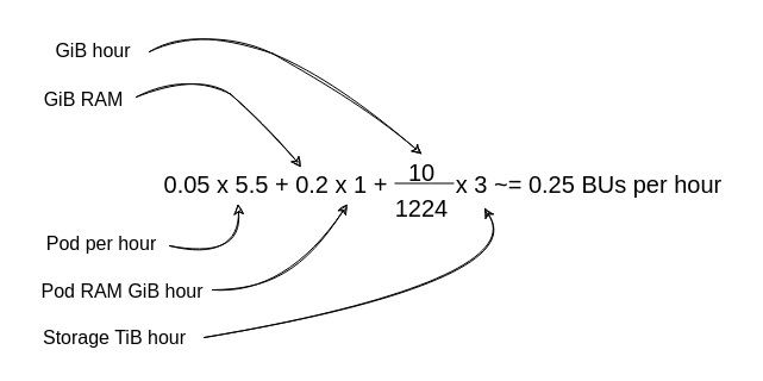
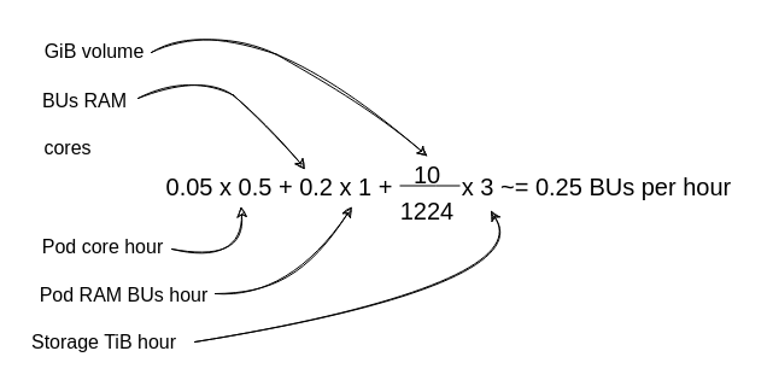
  <mxCell id="0" />
  <mxCell id="1" parent="0" />
- <mxCell id="2" value="&lt;font style=&quot;font-size: 20px;&quot;&gt;0.05 x 5.5 + 0.2 x 1 +&lt;/font&gt;" style="text;html=1;align=center;verticalAlign=middle;whiteSpace=wrap;rounded=0;" vertex="1" parent="1"><mxGeometry x="134" y="139" width="195" height="30" as="geometry" /></mxCell>
+ <mxCell id="2" value="&lt;font style=&quot;font-size: 20px;&quot;&gt;0.05 x 0.5 + 0.2 x 1 +&lt;/font&gt;" style="text;html=1;align=center;verticalAlign=middle;whiteSpace=wrap;rounded=0;" vertex="1" parent="1"><mxGeometry x="134" y="139" width="195" height="30" as="geometry" /></mxCell>
  <mxCell id="3" value="&lt;font style=&quot;font-size: 20px;&quot;&gt;10&lt;/font&gt;" style="text;html=1;align=center;verticalAlign=middle;whiteSpace=wrap;rounded=0;" vertex="1" parent="1"><mxGeometry x="324" y="129" width="60" height="30" as="geometry" /></mxCell>
  <mxCell id="4" value="&lt;font style=&quot;font-size: 20px;&quot;&gt;1224&lt;/font&gt;" style="text;html=1;align=center;verticalAlign=middle;whiteSpace=wrap;rounded=0;" vertex="1" parent="1"><mxGeometry x="324" y="159" width="60" height="30" as="geometry" /></mxCell>
  <mxCell id="5" value="" style="endArrow=none;html=1;rounded=0;" edge="1" parent="1"><mxGeometry width="50" height="50" relative="1" as="geometry"><mxPoint x="331" y="153.5" as="sourcePoint" /><mxPoint x="381" y="153.5" as="targetPoint" /><Array as="points"><mxPoint x="361" y="153.5" /></Array></mxGeometry></mxCell>
  <mxCell id="6" value="&lt;font style=&quot;font-size: 20px;&quot;&gt;x 3 ~= 0.25 BUs per hour&lt;br&gt;&lt;/font&gt;" style="text;html=1;align=center;verticalAlign=middle;resizable=0;points=[];autosize=1;strokeColor=none;fillColor=none;" vertex="1" parent="1"><mxGeometry x="369" y="134" width="250" height="40" as="geometry" /></mxCell>
- <mxCell id="8" value="&lt;font style=&quot;font-size: 16px;&quot;&gt;Storage TiB hour&lt;/font&gt;" style="text;html=1;align=center;verticalAlign=middle;whiteSpace=wrap;rounded=0;" vertex="1" parent="1"><mxGeometry x="21" y="268" width="150" height="30" as="geometry" /></mxCell>
- <mxCell id="9" value="&lt;font style=&quot;font-size: 16px;&quot;&gt;Pod RAM GiB hour&lt;/font&gt;" style="text;html=1;align=center;verticalAlign=middle;whiteSpace=wrap;rounded=0;" vertex="1" parent="1"><mxGeometry x="30" y="229" width="145" height="30" as="geometry" /></mxCell>
- <mxCell id="10" value="&lt;font style=&quot;font-size: 16px;&quot;&gt;Pod per hour&lt;/font&gt;" style="text;html=1;align=center;verticalAlign=middle;whiteSpace=wrap;rounded=0;" vertex="1" parent="1"><mxGeometry x="30" y="189" width="110" height="30" as="geometry" /></mxCell>
- <mxCell id="11" value="&lt;font style=&quot;font-size: 16px;&quot;&gt;GiB hour&lt;/font&gt;" style="text;html=1;align=center;verticalAlign=middle;whiteSpace=wrap;rounded=0;" vertex="1" parent="1"><mxGeometry x="28" y="27" width="100" height="30" as="geometry" /></mxCell>
- <mxCell id="12" value="&lt;font style=&quot;font-size: 16px;&quot;&gt;GiB RAM&lt;/font&gt;" style="text;html=1;align=center;verticalAlign=middle;whiteSpace=wrap;rounded=0;" vertex="1" parent="1"><mxGeometry x="20" y="68" width="100" height="30" as="geometry" /></mxCell>
+ <mxCell id="7" value="&lt;font style=&quot;font-size: 16px;&quot;&gt;cores&lt;/font&gt;" style="text;html=1;align=center;verticalAlign=middle;whiteSpace=wrap;rounded=0;" vertex="1" parent="1"><mxGeometry x="26" y="107" width="60" height="30" as="geometry" /></mxCell>
+ <mxCell id="8" value="&lt;font style=&quot;font-size: 16px;&quot;&gt;Storage TiB hour&lt;/font&gt;" style="text;html=1;align=center;verticalAlign=middle;whiteSpace=wrap;rounded=0;" vertex="1" parent="1"><mxGeometry x="11" y="268" width="150" height="30" as="geometry" /></mxCell>
+ <mxCell id="9" value="&lt;font style=&quot;font-size: 16px;&quot;&gt;Pod RAM BUs hour&lt;/font&gt;" style="text;html=1;align=center;verticalAlign=middle;whiteSpace=wrap;rounded=0;" vertex="1" parent="1"><mxGeometry x="30" y="229" width="145" height="30" as="geometry" /></mxCell>
+ <mxCell id="10" value="&lt;font style=&quot;font-size: 16px;&quot;&gt;Pod core hour&lt;/font&gt;" style="text;html=1;align=center;verticalAlign=middle;whiteSpace=wrap;rounded=0;" vertex="1" parent="1"><mxGeometry x="30" y="189" width="110" height="30" as="geometry" /></mxCell>
+ <mxCell id="11" value="&lt;font style=&quot;font-size: 16px;&quot;&gt;GiB volume&lt;/font&gt;" style="text;html=1;align=center;verticalAlign=middle;whiteSpace=wrap;rounded=0;" vertex="1" parent="1"><mxGeometry x="28" y="27" width="100" height="30" as="geometry" /></mxCell>
+ <mxCell id="12" value="&lt;font style=&quot;font-size: 16px;&quot;&gt;BUs RAM&lt;/font&gt;" style="text;html=1;align=center;verticalAlign=middle;whiteSpace=wrap;rounded=0;" vertex="1" parent="1"><mxGeometry x="20" y="68" width="100" height="30" as="geometry" /></mxCell>
  <mxCell id="13" value="" style="curved=1;endArrow=classic;html=1;rounded=0;strokeColor=none;targetPerimeterSpacing=0;sourcePerimeterSpacing=0;strokeWidth=5;sketch=1;curveFitting=1;jiggle=2;" edge="1" parent="1"><mxGeometry width="50" height="50" relative="1" as="geometry"><mxPoint x="151" y="223" as="sourcePoint" /><mxPoint x="201" y="173" as="targetPoint" /><Array as="points"><mxPoint x="201" y="223" /><mxPoint x="151" y="173" /></Array></mxGeometry></mxCell>
  <mxCell id="14" value="" style="curved=1;endArrow=classic;html=1;rounded=0;entryX=0.335;entryY=1.067;entryDx=0;entryDy=0;entryPerimeter=0;sketch=1;curveFitting=1;jiggle=2;" edge="1" parent="1" target="2"><mxGeometry width="50" height="50" relative="1" as="geometry"><mxPoint x="142" y="206" as="sourcePoint" /><mxPoint x="192" y="156" as="targetPoint" /><Array as="points"><mxPoint x="204" y="219" /></Array></mxGeometry></mxCell>
  <mxCell id="15" value="" style="curved=1;endArrow=classic;html=1;rounded=0;entryX=0.806;entryY=1.067;entryDx=0;entryDy=0;entryPerimeter=0;sketch=1;curveFitting=1;jiggle=2;" edge="1" parent="1" target="2"><mxGeometry width="50" height="50" relative="1" as="geometry"><mxPoint x="178" y="243" as="sourcePoint" /><mxPoint x="228" y="193" as="targetPoint" /><Array as="points"><mxPoint x="244" y="249" /></Array></mxGeometry></mxCell>
  <mxCell id="16" value="" style="curved=1;endArrow=classic;html=1;rounded=0;exitX=1;exitY=0.5;exitDx=0;exitDy=0;entryX=0.15;entryY=1;entryDx=0;entryDy=0;entryPerimeter=0;sketch=1;curveFitting=1;jiggle=2;" edge="1" parent="1" source="8" target="6"><mxGeometry width="50" height="50" relative="1" as="geometry"><mxPoint x="394" y="238" as="sourcePoint" /><mxPoint x="444" y="188" as="targetPoint" /><Array as="points"><mxPoint x="444" y="238" /></Array></mxGeometry></mxCell>
  <mxCell id="17" value="" style="curved=1;endArrow=classic;html=1;rounded=0;exitX=1;exitY=0.5;exitDx=0;exitDy=0;entryX=0.606;entryY=0.033;entryDx=0;entryDy=0;sketch=1;curveFitting=1;jiggle=2;entryPerimeter=0;" edge="1" parent="1" target="2"><mxGeometry width="50" height="50" relative="1" as="geometry"><mxPoint x="114" y="81" as="sourcePoint" /><mxPoint x="187" y="98" as="targetPoint" /><Array as="points"><mxPoint x="162" y="58" /><mxPoint x="224" y="99" /></Array></mxGeometry></mxCell>
  <mxCell id="18" value="" style="curved=1;endArrow=classic;html=1;rounded=0;exitX=1;exitY=0.5;exitDx=0;exitDy=0;entryX=0.5;entryY=0;entryDx=0;entryDy=0;sketch=1;curveFitting=1;jiggle=2;" edge="1" parent="1" target="3"><mxGeometry width="50" height="50" relative="1" as="geometry"><mxPoint x="125" y="43" as="sourcePoint" /><mxPoint x="273" y="102" as="targetPoint" /><Array as="points"><mxPoint x="173" y="20" /><mxPoint x="284" y="69" /></Array></mxGeometry></mxCell>
